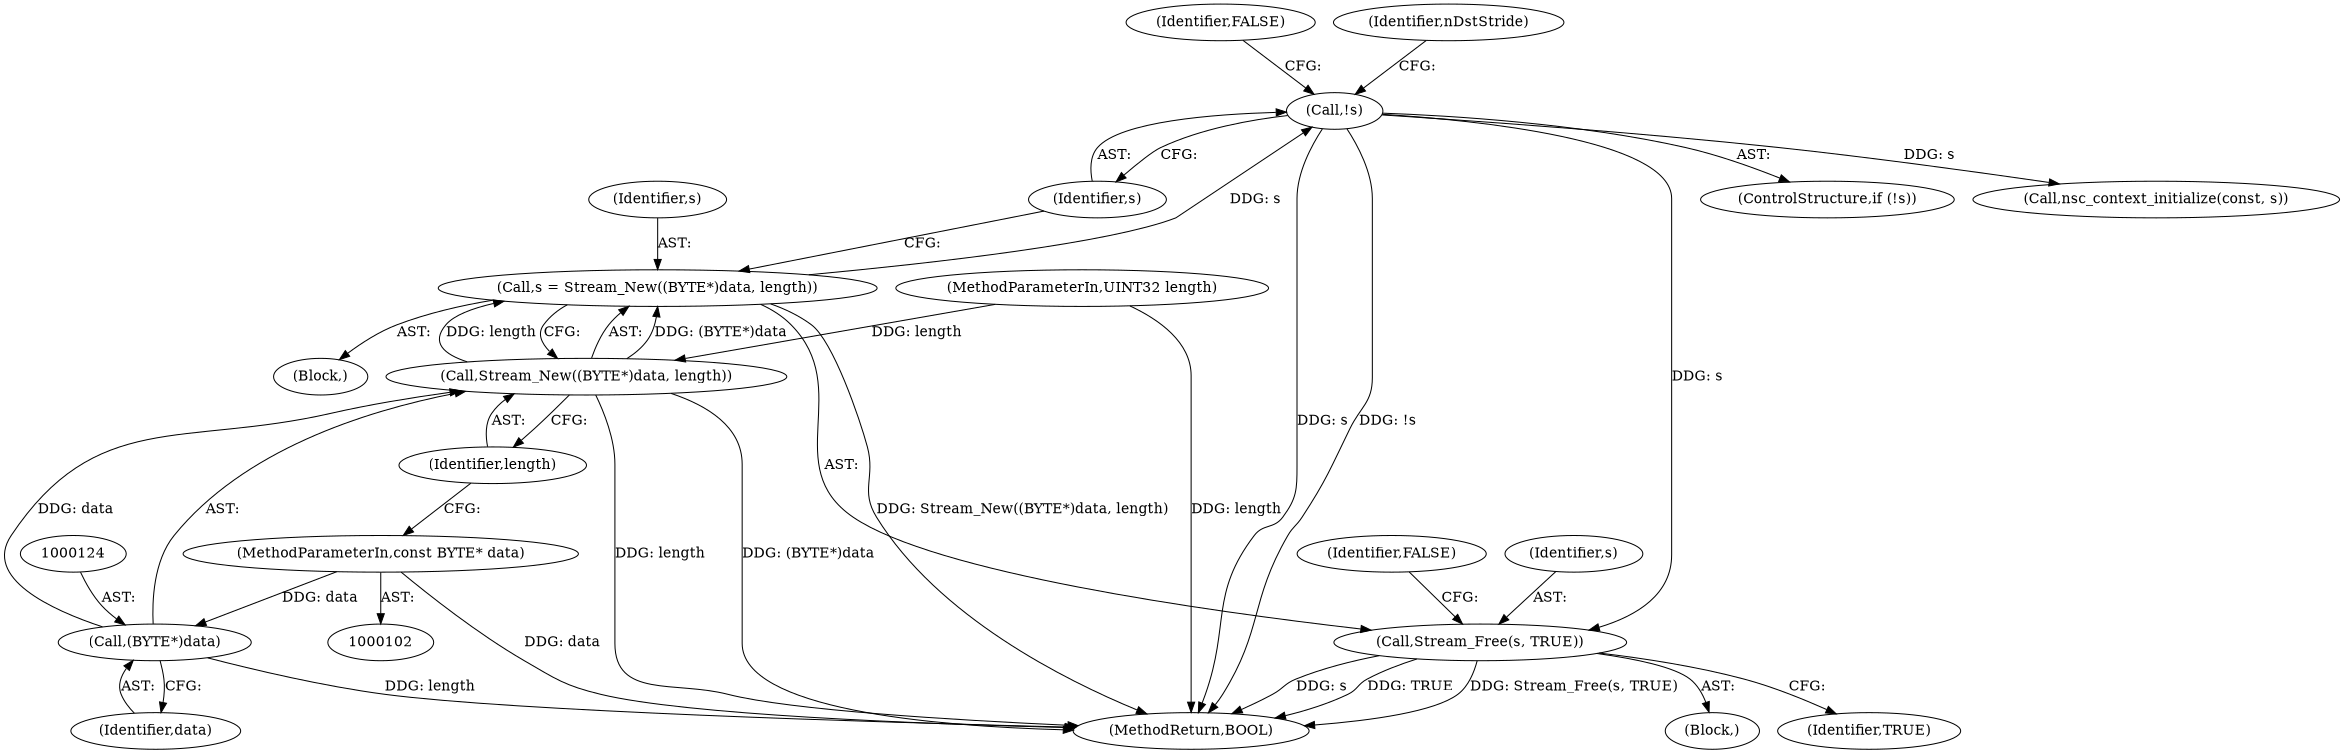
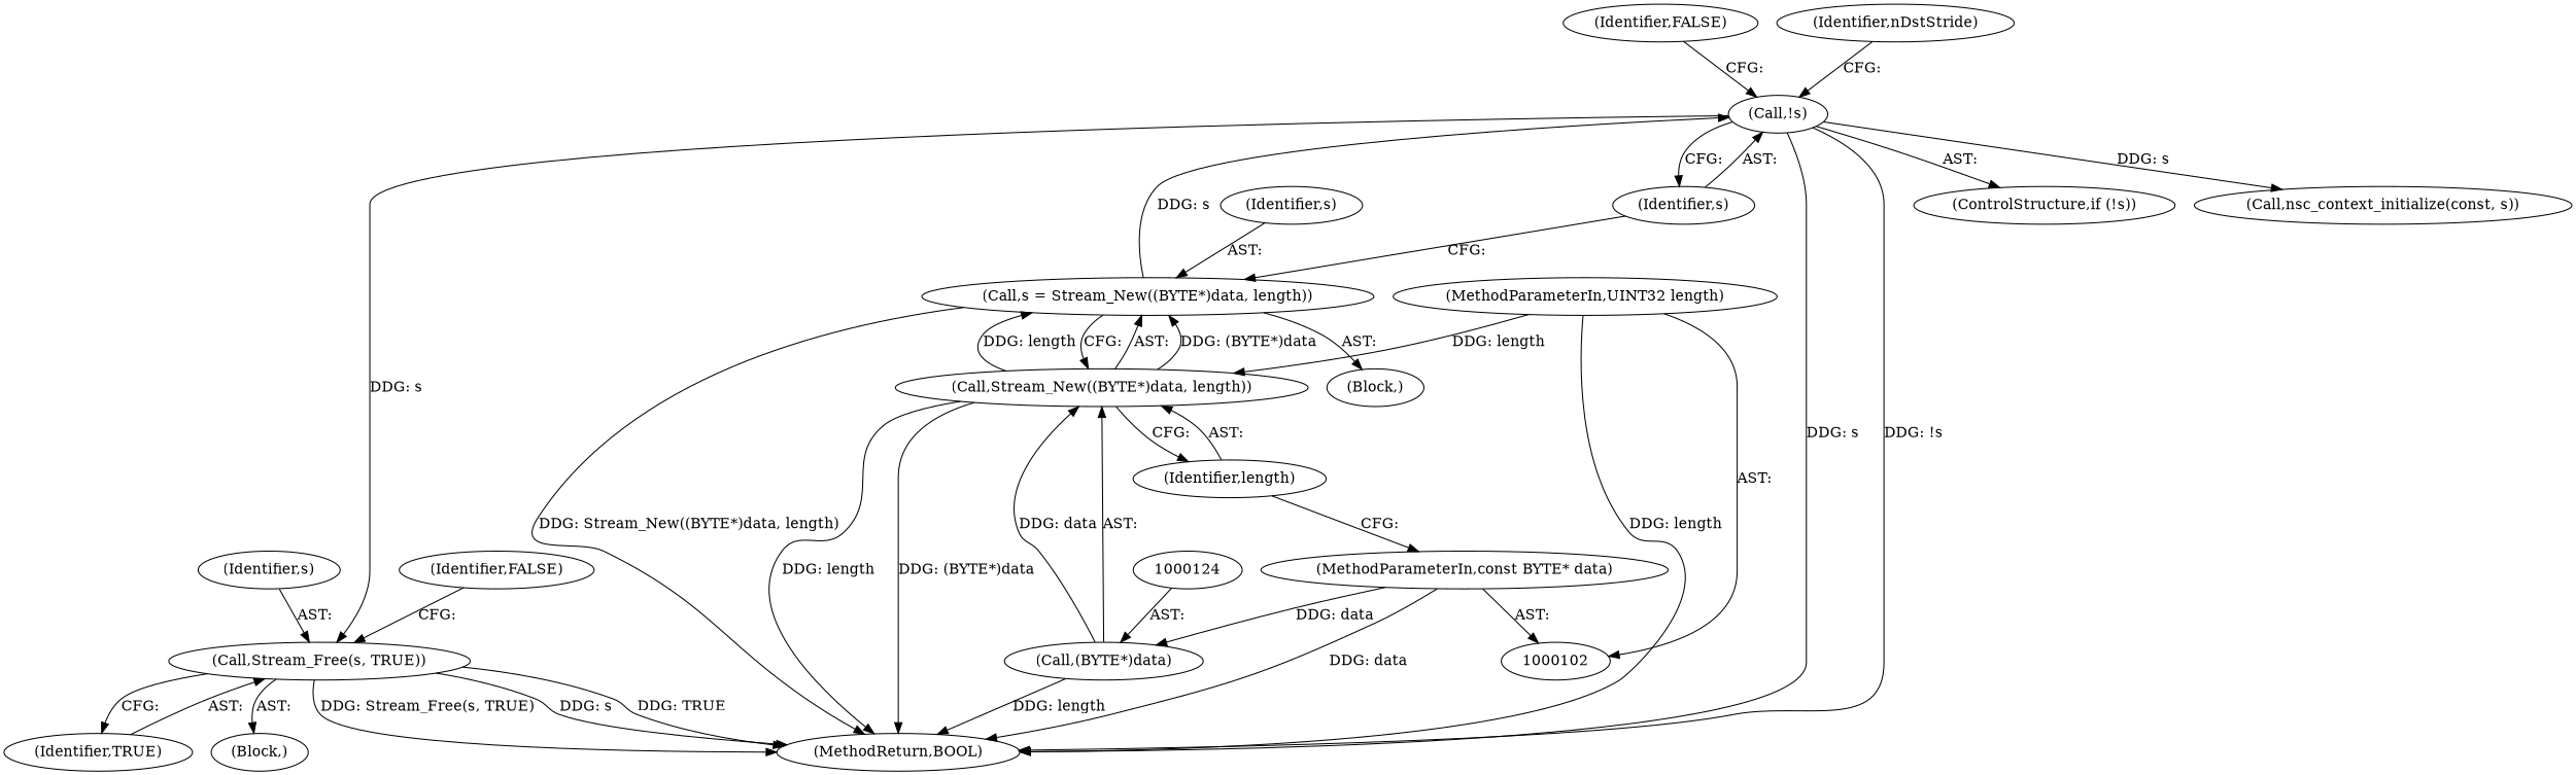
  digraph {
    n1 [label="(Call,Stream_Free(s, TRUE))"]
    n2 [label="(MethodReturn,BOOL)"]
    n3 [label="(Block,)"]
    n4 [label="(Identifier,TRUE)"]
    n5 [label="(Call,!s)"]
    n6 [label="(ControlStructure,if (!s))"]
    n7 [label="(Call,nsc_context_initialize(const, s))"]
    n8 [label="(Identifier,s)"]
    n9 [label="(Call,s = Stream_New((BYTE*)data, length))"]
    n10 [label="(Call,Stream_New((BYTE*)data, length))"]
    n11 [label="(Block,)"]
    n12 [label="(Identifier,length)"]
    n13 [label="(MethodParameterIn,const BYTE* data)"]
    n14 [label="(Call,(BYTE*)data)"]
-   n15 [label="(Identifier,data)"]
    1000102
    n17 [label="(MethodParameterIn,UINT32 length)"]
    n18 [label="(Identifier,FALSE)"]
    n19 [label="(Identifier,s)"]
    n20 [label="(Identifier,FALSE)"]
    n21 [label="(Identifier,s)"]
    n22 [label="(Identifier,nDstStride)"]
    1000124
    n1 -> n2 [label="DDG: Stream_Free(s, TRUE)"]
    n1 -> n2 [label="DDG: s"]
    n1 -> n2 [label="DDG: TRUE"]
    n1 -> n3 [label="AST: "]
    n1 -> n4 [label="CFG: "]
-   n9 -> n1 [label="AST: "]
+   n4 -> n1 [label="AST: "]
    n5 -> n1 [label="DDG: s"]
    n5 -> n2 [label="DDG: s"]
    n5 -> n2 [label="DDG: !s"]
    n5 -> n6 [label="AST: "]
    n5 -> n7 [label="DDG: s"]
    n5 -> n8 [label="CFG: "]
    n8 -> n5 [label="AST: "]
    n8 -> n9 [label="CFG: "]
    n9 -> n2 [label="DDG: Stream_New((BYTE*)data, length)"]
    n9 -> n5 [label="DDG: s"]
    n9 -> n10 [label="CFG: "]
    n9 -> n11 [label="AST: "]
    n10 -> n2 [label="DDG: length"]
    n10 -> n2 [label="DDG: (BYTE*)data"]
    n10 -> n9 [label="AST: "]
    n10 -> n9 [label="DDG: (BYTE*)data"]
    n10 -> n9 [label="DDG: length"]
    n10 -> n12 [label="CFG: "]
    n12 -> n10 [label="AST: "]
    n12 -> n13 [label="CFG: "]
    n13 -> n2 [label="DDG: data"]
    n13 -> n14 [label="DDG: data"]
    n13 -> 1000102 [label="AST: "]
    n14 -> n2 [label="DDG: length"]
    n14 -> n10 [label="AST: "]
    n14 -> n10 [label="DDG: data"]
-   n14 -> n15 [label="CFG: "]
-   n15 -> n14 [label="AST: "]
    n17 -> n2 [label="DDG: length"]
    n17 -> n10 [label="DDG: length"]
+   n17 -> 1000102 [label="AST: "]
    n18 -> n1 [label="CFG: "]
    n19 -> n1 [label="AST: "]
    n20 -> n5 [label="CFG: "]
    n21 -> n9 [label="AST: "]
    n22 -> n5 [label="CFG: "]
    1000124 -> n14 [label="AST: "]
  }
